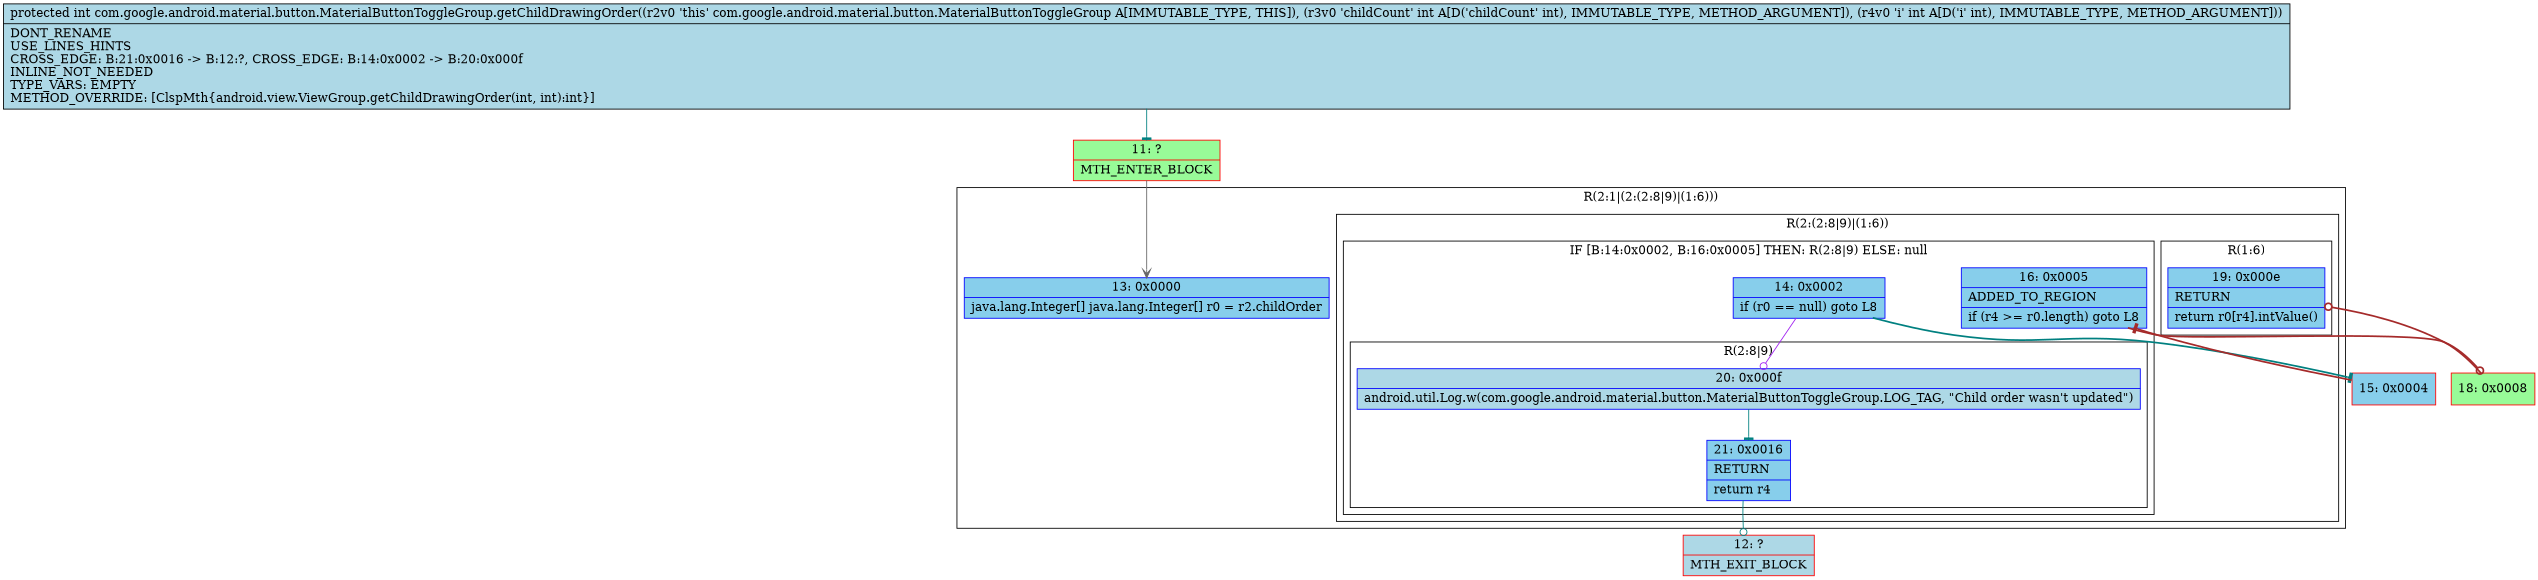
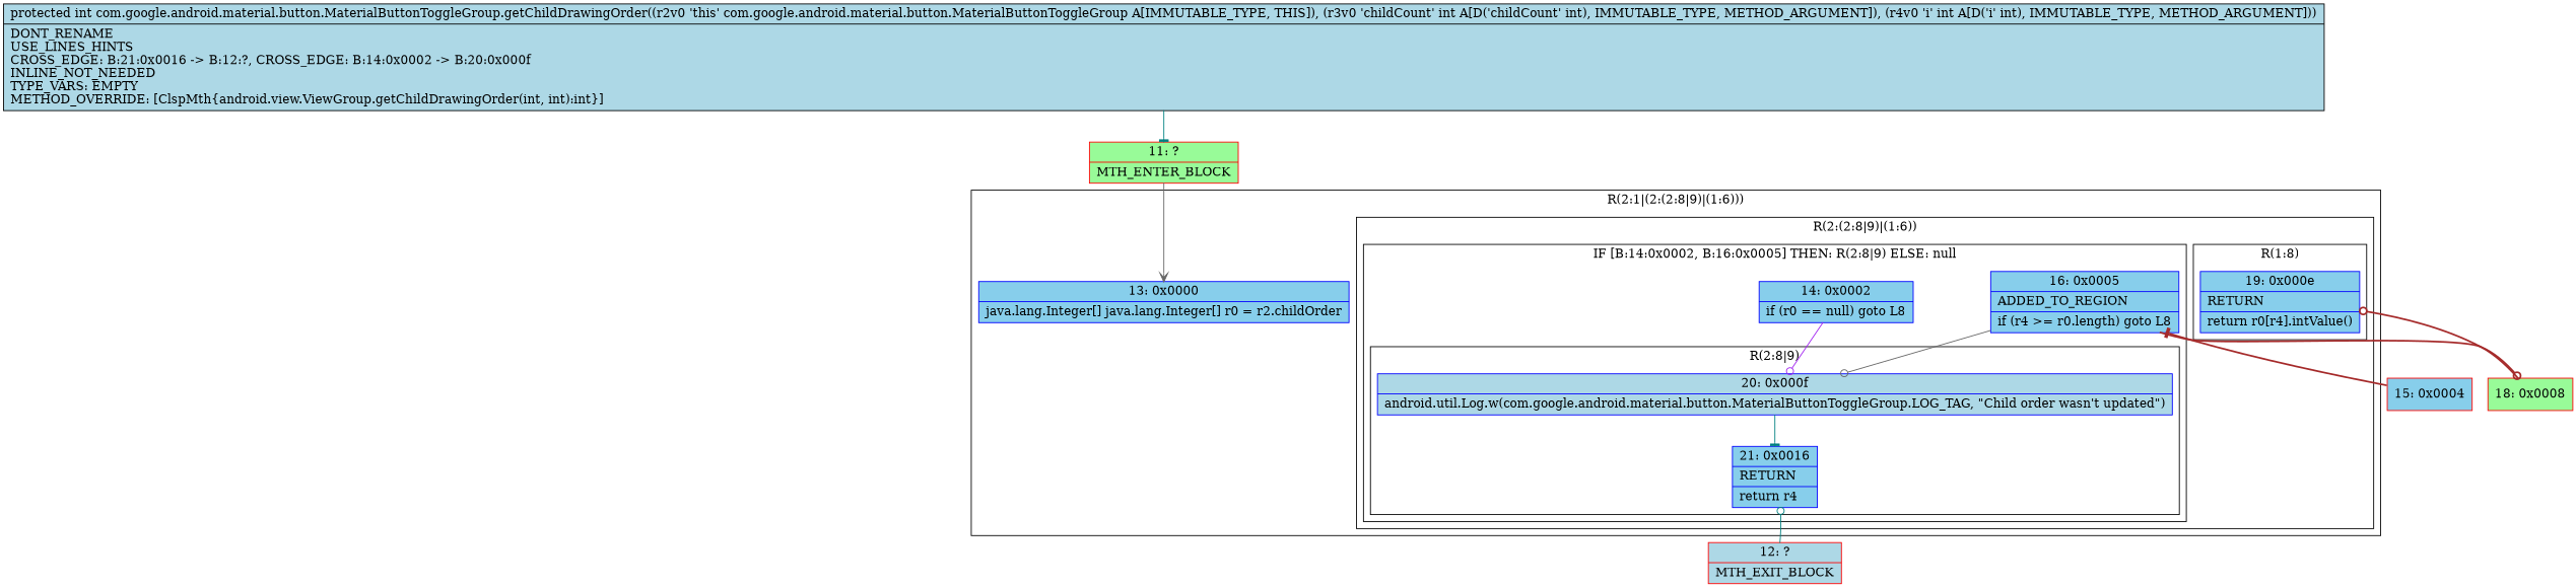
  digraph {
    node [color=blue fillcolor=skyblue shape=record style=filled]
    edge [arrowhead=odot color=teal style=solid]
    n1 [fillcolor=lightblue label="{20\:\ 0x000f|android.util.Log.w(com.google.android.material.button.MaterialButtonToggleGroup.LOG_TAG, \"Child order wasn't updated\")\l}"]
    n2 [label="{21\:\ 0x0016|RETURN\l|return r4\l}"]
    n3 [label="{14\:\ 0x0002|if (r0 == null) goto L8\l}"]
    n4 [label="{16\:\ 0x0005|ADDED_TO_REGION\l|if (r4 \>= r0.length) goto L8\l}"]
    n5 [label="{19\:\ 0x000e|RETURN\l|return r0[r4].intValue()\l}"]
    n6 [label="{13\:\ 0x0000|java.lang.Integer[] java.lang.Integer[] r0 = r2.childOrder\l}"]
    n7 [color=red fillcolor=lightblue label="{12\:\ ?|MTH_EXIT_BLOCK\l}"]
    n8 [color=red label="{15\:\ 0x0004}"]
    n9 [color=red fillcolor=palegreen label="{18\:\ 0x0008}"]
    n10 [color=red fillcolor=palegreen label="{11\:\ ?|MTH_ENTER_BLOCK\l}"]
    n11 [fillcolor=lightblue label="{protected int com.google.android.material.button.MaterialButtonToggleGroup.getChildDrawingOrder((r2v0 'this' com.google.android.material.button.MaterialButtonToggleGroup A[IMMUTABLE_TYPE, THIS]), (r3v0 'childCount' int A[D('childCount' int), IMMUTABLE_TYPE, METHOD_ARGUMENT]), (r4v0 'i' int A[D('i' int), IMMUTABLE_TYPE, METHOD_ARGUMENT]))  | DONT_RENAME\lUSE_LINES_HINTS\lCROSS_EDGE: B:21:0x0016 \-\> B:12:?, CROSS_EDGE: B:14:0x0002 \-\> B:20:0x000f\lINLINE_NOT_NEEDED\lTYPE_VARS: EMPTY\lMETHOD_OVERRIDE: [ClspMth\{android.view.ViewGroup.getChildDrawingOrder(int, int):int\}]\l}" color=""]
    subgraph cluster_1 {
      label="R(2:1|(2:(2:8|9)|(1:6)))"
      n6
      subgraph cluster_2 {
        label="R(2:(2:8|9)|(1:6))"
        subgraph cluster_3 {
          label="IF [B:14:0x0002, B:16:0x0005] THEN: R(2:8|9) ELSE: null"
          n3
          n4
          subgraph cluster_4 {
            label="R(2:8|9)"
            n1
            n2
          }
        }
        subgraph cluster_5 {
-         label="R(1:6)"
+         label="R(1:8)"
          n5
        }
      }
    }
    n1 -> n2 [arrowhead=tee]
-   n2 -> n7
+   n7 -> n2
    n3 -> n1 [color=purple]
-   n3 -> n8 [arrowhead=tee style=bold]
+   n4 -> n1 [color=gray40]
    n4 -> n9 [color=brown style=bold]
    n8 -> n4 [arrowhead=tee color=brown style=bold]
    n9 -> n5 [color=brown style=bold]
    n10 -> n6 [arrowhead=vee color=gray40]
    n11 -> n10 [arrowhead=tee]
  }
